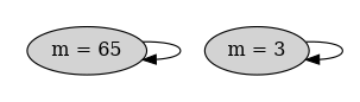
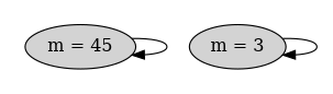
  strict digraph {
    nodesep=0.35
    node [style=filled]
    edge [color=black fontcolor=black]
    n1 [label="m = 3"]
-   n2 [label="m = 65"]
+   n2 [label="m = 45"]
    subgraph cluster_1 {
      color=white
      subgraph sub_2 {
        color=white
        rank=same
        n1
        n2
      }
    }
    n1 -> n1
    n2 -> n2
  }
